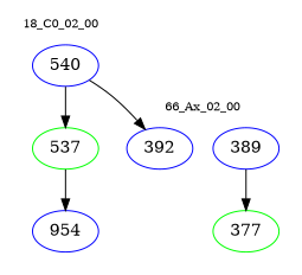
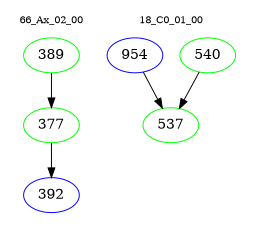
  digraph {
    node [color=green]
    edge [color=black]
-   n1 [color=blue label=389]
+   n1 [label=389]
    n2 [label=377]
    n3 [color=blue label=392]
-   n4 [color=blue label=540]
+   n4 [label=540]
    n5 [label=537]
    n6 [color=blue label=954]
    subgraph cluster_1 {
      color=white
      fontsize=10
      label="66_Ax_02_00"
      n1
      n2
      n3
    }
    subgraph cluster_2 {
      color=white
      fontsize=10
-     label="18_C0_02_00"
+     label="18_C0_01_00"
      n4
      n5
      n6
    }
    n1 -> n2
-   n4 -> n3
+   n2 -> n3
    n4 -> n5
-   n5 -> n6
+   n6 -> n5
  }
